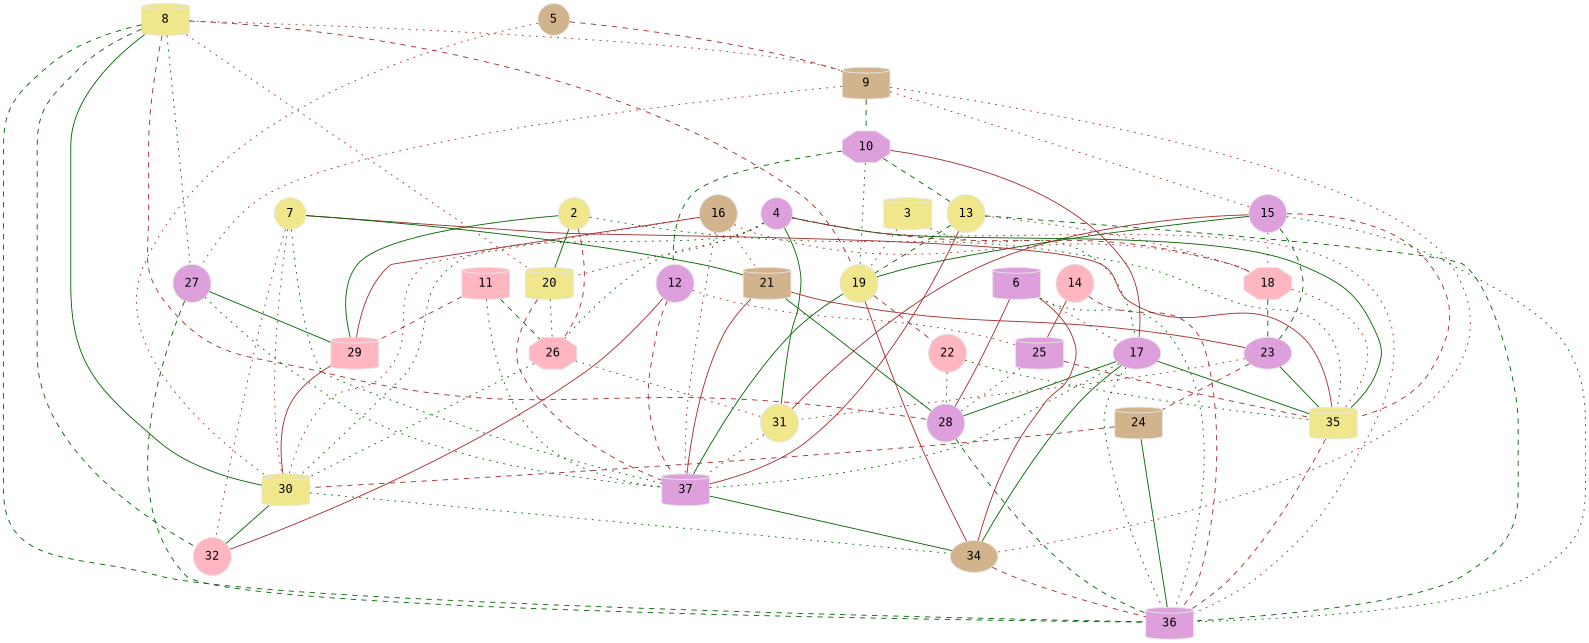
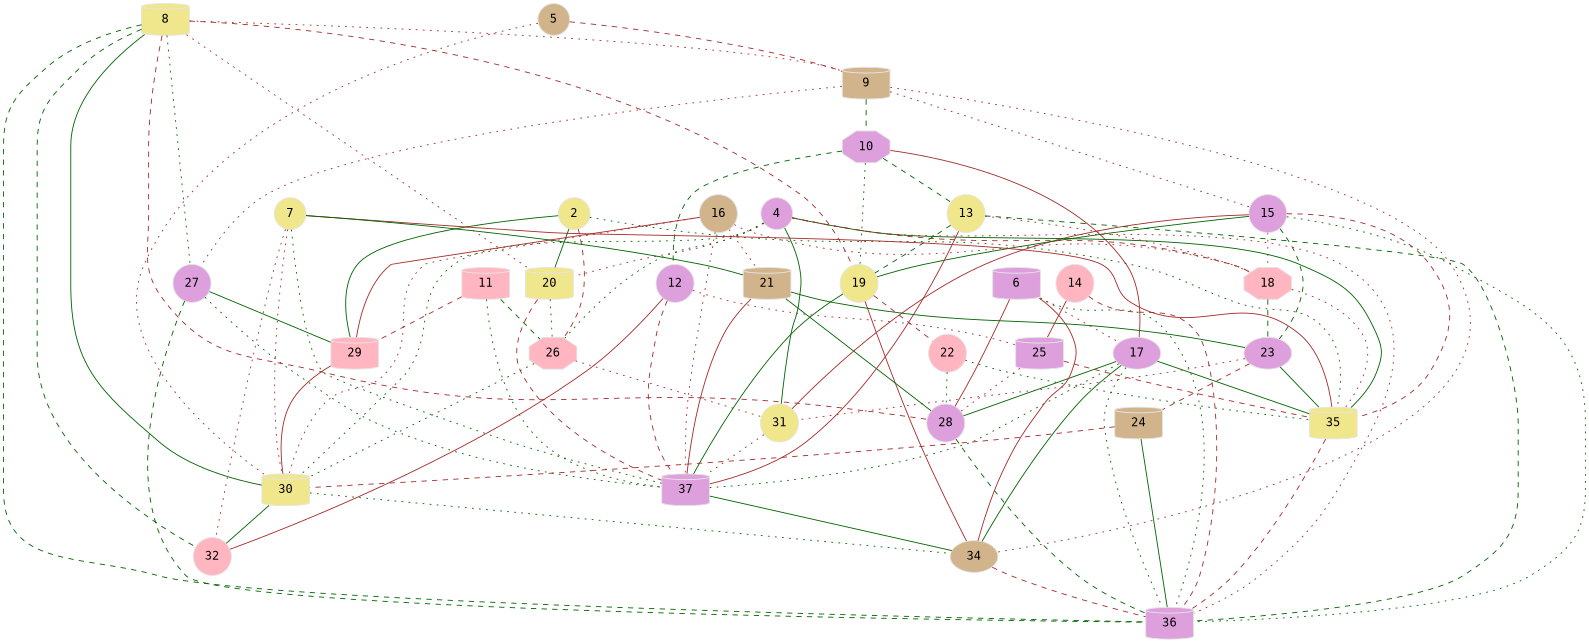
  graph {
    fontname="DejaVu Sans Mono"
    node [color=gray90 fillcolor=plum fontname="DejaVu Sans Mono" shape=circle style=filled]
    edge [color=brown fontname="DejaVu Sans Mono" style=dotted weight=1.0]
    9 [fillcolor=tan shape=cylinder]
    34 [fillcolor=tan shape=ellipse]
    27
    10 [shape=octagon]
    15
    35 [fillcolor=khaki shape=cylinder]
    36 [shape=cylinder]
    2 [fillcolor=khaki]
    20 [fillcolor=khaki shape=cylinder]
    26 [fillcolor=lightpink shape=octagon]
    29 [fillcolor=lightpink shape=cylinder]
    n12 [label=37 shape=cylinder]
    30 [fillcolor=khaki shape=cylinder]
    31 [fillcolor=khaki]
-   3 [fillcolor=khaki shape=cylinder]
    17 [shape=ellipse]
    19 [fillcolor=khaki]
    28
    22 [fillcolor=lightpink]
    4
    18 [fillcolor=lightpink shape=octagon]
    23 [shape=ellipse]
    32 [fillcolor=lightpink]
    5 [fillcolor=tan]
    6 [shape=cylinder]
    7 [fillcolor=khaki]
    21 [fillcolor=tan shape=cylinder]
    8 [fillcolor=khaki shape=cylinder]
    12
    13 [fillcolor=khaki]
    25 [shape=cylinder]
    11 [fillcolor=lightpink shape=cylinder]
    14 [fillcolor=lightpink]
    24 [fillcolor=tan shape=cylinder]
    16 [fillcolor=tan]
    9 -- 34
    9 -- 27
    9 -- 10 [color=darkgreen style=dashed]
    9 -- 15
    34 -- 36 [style=dashed]
    27 -- 36 [color=darkgreen style=dashed]
    27 -- 29 [color=darkgreen style=solid]
    27 -- n12 [color=darkgreen]
    10 -- 17 [style=solid]
    10 -- 19 [color=darkgreen]
    10 -- 12 [color=darkgreen style=dashed]
    10 -- 13 [color=darkgreen style=dashed]
    15 -- 35 [style=dashed]
    15 -- 36 [color=darkgreen]
    15 -- 31 [style=solid]
    15 -- 19 [color=darkgreen style=solid]
    15 -- 18
    15 -- 23 [color=darkgreen style=dashed]
    35 -- 36 [style=dashed]
    2 -- 35 [color=darkgreen]
    2 -- 20 [color=darkgreen style=solid]
    2 -- 26 [style=dashed]
    2 -- 29 [color=darkgreen style=solid]
    20 -- 26 [color=darkgreen]
    20 -- n12 [style=dashed]
    26 -- 30 [color=darkgreen]
    26 -- 31
    29 -- 30 [style=solid]
    n12 -- 34 [color=darkgreen style=solid]
    30 -- 34 [color=darkgreen]
    30 -- 32 [color=darkgreen style=solid]
    31 -- n12
-   3 -- 17 [color=darkgreen]
-   3 -- 19
    17 -- 34 [color=darkgreen style=solid]
    17 -- 35 [color=darkgreen style=solid]
    17 -- 36 [color=darkgreen]
    17 -- n12 [color=darkgreen]
    17 -- 28 [color=darkgreen style=solid]
    19 -- 34 [style=solid]
    19 -- n12 [color=darkgreen style=solid]
    19 -- 22 [style=dashed]
    28 -- 36 [color=darkgreen style=dashed]
    22 -- 35 [color=darkgreen]
    22 -- 28 [color=darkgreen]
    4 -- 35 [color=darkgreen style=solid]
    4 -- 36
    4 -- 20
    4 -- 26 [color=darkgreen]
    4 -- 30 [color=darkgreen]
    4 -- 31 [color=darkgreen style=solid]
    4 -- 18 [style=dashed]
    18 -- 35
    18 -- 23 [color=darkgreen style=dashed]
    23 -- 35 [color=darkgreen style=solid]
    23 -- 31
    23 -- 24 [style=dashed]
    5 -- 9 [style=dashed]
    5 -- 30
    6 -- 34 [style=solid]
    6 -- 36 [color=darkgreen]
    6 -- 17
    6 -- 28 [style=solid]
    7 -- 35 [style=solid]
    7 -- n12 [color=darkgreen]
    7 -- 30
    7 -- 32
    7 -- 21 [color=darkgreen style=solid]
    21 -- n12 [style=solid]
    21 -- 28 [color=darkgreen style=solid]
-   21 -- 23 [style=solid]
+   21 -- 23 [color=darkgreen style=solid]
    8 -- 9
    8 -- 27 [color=darkgreen]
    8 -- 36 [color=darkgreen style=dashed]
    8 -- 20
    8 -- 30 [color=darkgreen style=solid]
    8 -- 19 [style=dashed]
    8 -- 28 [style=dashed]
    8 -- 32 [color=darkgreen style=dashed]
    12 -- n12 [style=dashed]
    12 -- 32 [style=solid]
    12 -- 25
    13 -- 36 [color=darkgreen style=dashed]
    13 -- n12 [style=solid]
    13 -- 19 [color=darkgreen style=dashed]
    13 -- 18
    25 -- 35 [style=dashed]
    25 -- 28
    11 -- 26 [color=darkgreen style=dashed]
    11 -- 29 [style=dashed]
    11 -- n12 [color=darkgreen]
    14 -- 36 [style=dashed]
    14 -- 25 [style=solid]
    24 -- 36 [color=darkgreen style=solid]
    24 -- 30 [style=dashed]
    16 -- 29 [style=solid]
    16 -- n12
    16 -- 30
    16 -- 18
    16 -- 21
  }
